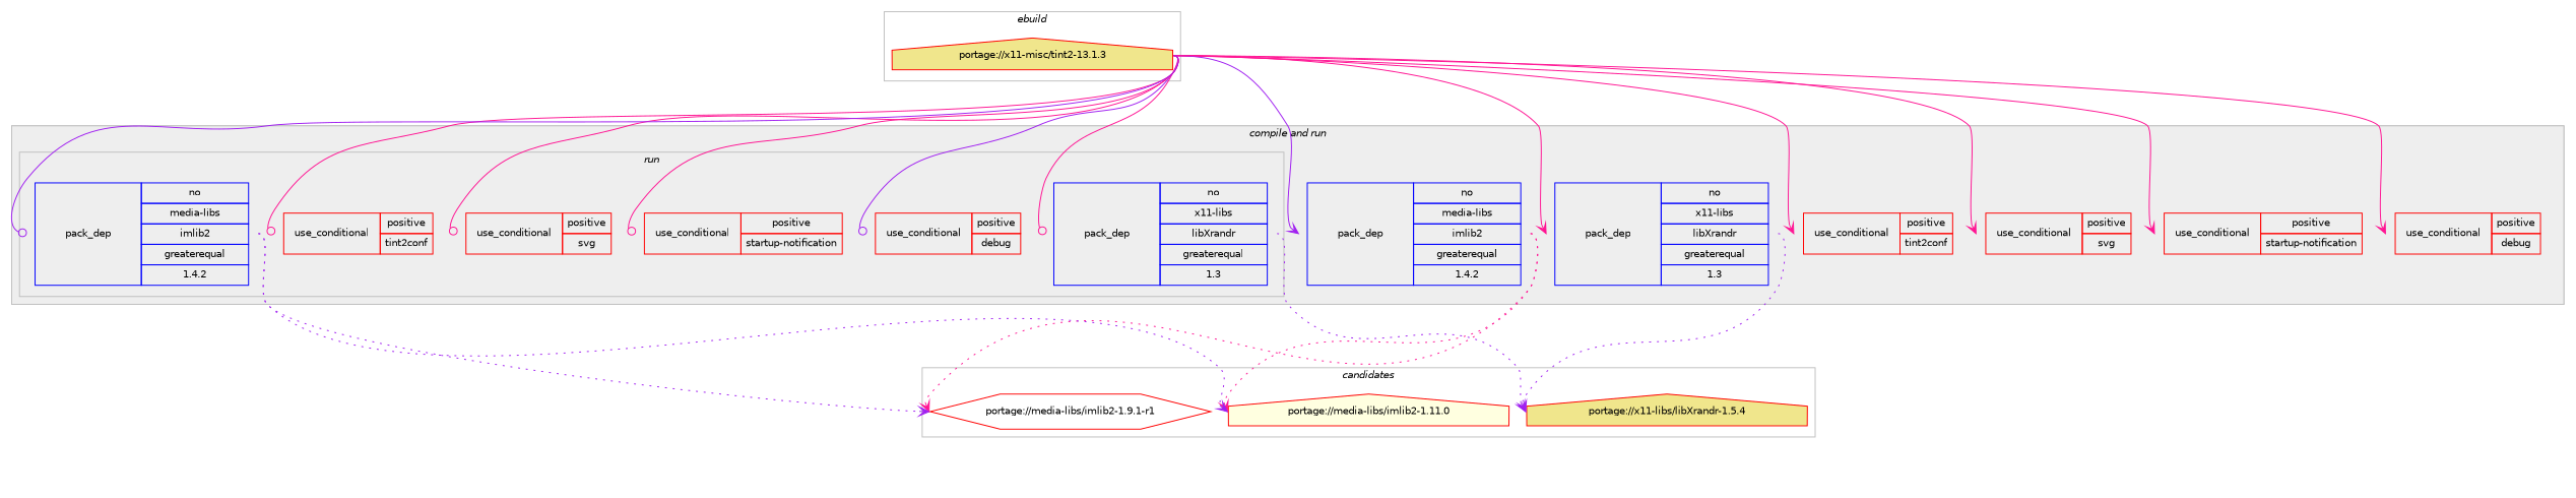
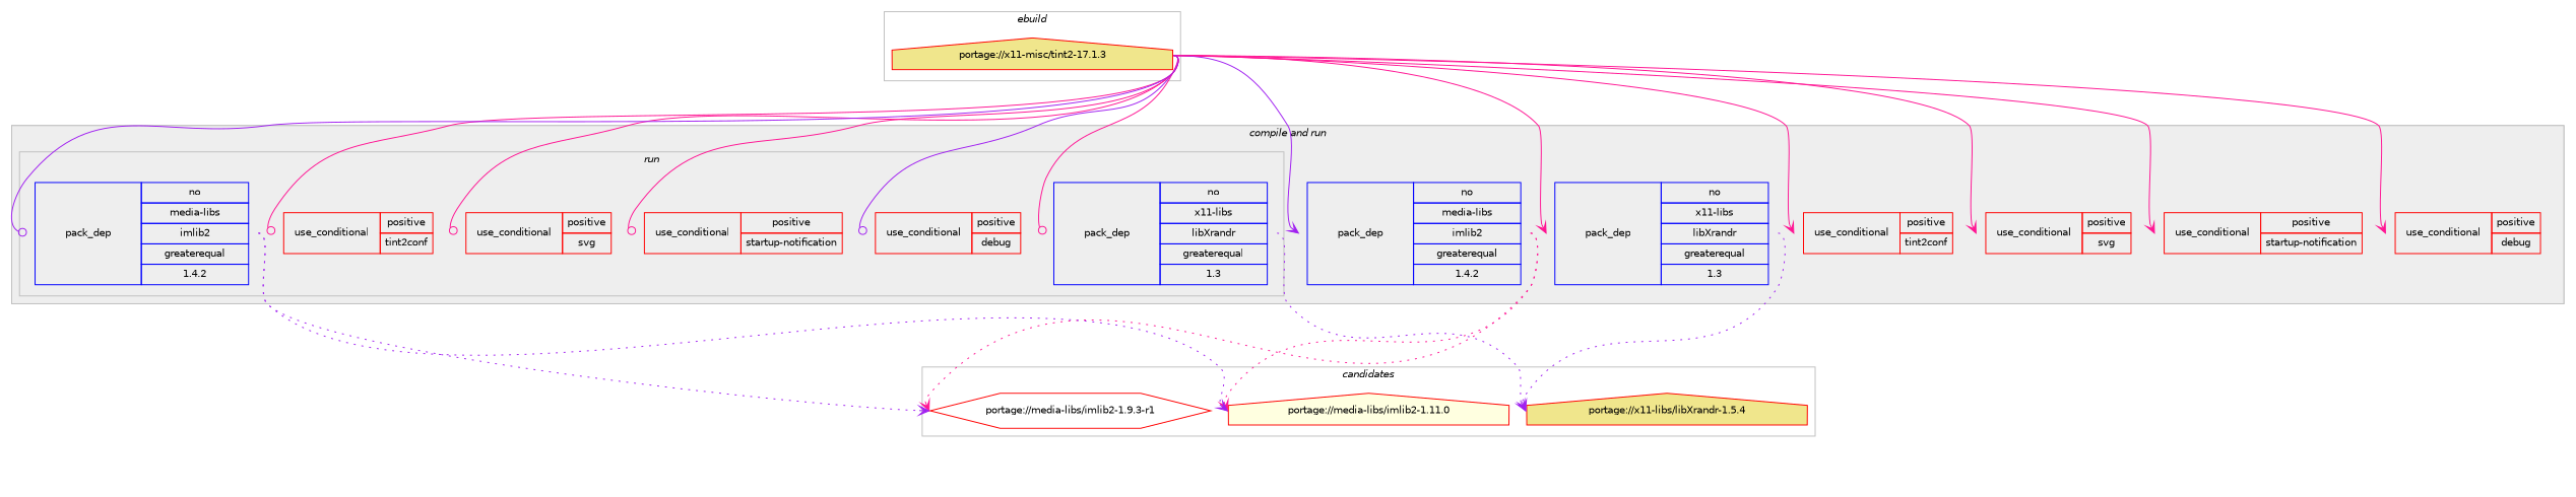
  digraph {
    compound=true
    concentrate=true
    fontname=Helvetica
    fontsize=10
    newrank=true
    rankdir=TB
    ranksep=1.5
    node [color=red fontname=Helvetica fontsize=10 shape=none]
    edge [arrowhead=vee color=deeppink headport=w style=solid tailport=e weight=20]
-   n1 [fillcolor=khaki label="portage://x11-misc/tint2-13.1.3" shape=house style=filled width=4]
+   n1 [fillcolor=khaki label="portage://x11-misc/tint2-17.1.3" shape=house style=filled width=4]
    n2 [label=<<TABLE BORDER="0" CELLBORDER="1" CELLSPACING="0" CELLPADDING="4"><TR><TD ROWSPAN="3" CELLPADDING="10">use_conditional</TD></TR><TR><TD>positive</TD></TR><TR><TD>debug</TD></TR></TABLE>>]
    n3 [label=<<TABLE BORDER="0" CELLBORDER="1" CELLSPACING="0" CELLPADDING="4"><TR><TD ROWSPAN="3" CELLPADDING="10">use_conditional</TD></TR><TR><TD>positive</TD></TR><TR><TD>startup-notification</TD></TR></TABLE>>]
    n4 [label=<<TABLE BORDER="0" CELLBORDER="1" CELLSPACING="0" CELLPADDING="4"><TR><TD ROWSPAN="3" CELLPADDING="10">use_conditional</TD></TR><TR><TD>positive</TD></TR><TR><TD>svg</TD></TR></TABLE>>]
    n5 [label=<<TABLE BORDER="0" CELLBORDER="1" CELLSPACING="0" CELLPADDING="4"><TR><TD ROWSPAN="3" CELLPADDING="10">use_conditional</TD></TR><TR><TD>positive</TD></TR><TR><TD>tint2conf</TD></TR></TABLE>>]
    n6 [color=blue label=<<TABLE BORDER="0" CELLBORDER="1" CELLSPACING="0" CELLPADDING="4" WIDTH="220"><TR><TD ROWSPAN="6" CELLPADDING="30">pack_dep</TD></TR><TR><TD WIDTH="110">no</TD></TR><TR><TD>media-libs</TD></TR><TR><TD>imlib2</TD></TR><TR><TD>greaterequal</TD></TR><TR><TD>1.4.2</TD></TR></TABLE>>]
    n7 [color=blue label=<<TABLE BORDER="0" CELLBORDER="1" CELLSPACING="0" CELLPADDING="4" WIDTH="220"><TR><TD ROWSPAN="6" CELLPADDING="30">pack_dep</TD></TR><TR><TD WIDTH="110">no</TD></TR><TR><TD>x11-libs</TD></TR><TR><TD>libXrandr</TD></TR><TR><TD>greaterequal</TD></TR><TR><TD>1.3</TD></TR></TABLE>>]
    n8 [color=blue label=<<TABLE BORDER="0" CELLBORDER="1" CELLSPACING="0" CELLPADDING="4" WIDTH="220"><TR><TD ROWSPAN="6" CELLPADDING="30">pack_dep</TD></TR><TR><TD WIDTH="110">no</TD></TR><TR><TD>x11-libs</TD></TR><TR><TD>libXrandr</TD></TR><TR><TD>greaterequal</TD></TR><TR><TD>1.3</TD></TR></TABLE>>]
    n9 [label=<<TABLE BORDER="0" CELLBORDER="1" CELLSPACING="0" CELLPADDING="4"><TR><TD ROWSPAN="3" CELLPADDING="10">use_conditional</TD></TR><TR><TD>positive</TD></TR><TR><TD>debug</TD></TR></TABLE>>]
    n10 [label=<<TABLE BORDER="0" CELLBORDER="1" CELLSPACING="0" CELLPADDING="4"><TR><TD ROWSPAN="3" CELLPADDING="10">use_conditional</TD></TR><TR><TD>positive</TD></TR><TR><TD>startup-notification</TD></TR></TABLE>>]
    n11 [label=<<TABLE BORDER="0" CELLBORDER="1" CELLSPACING="0" CELLPADDING="4"><TR><TD ROWSPAN="3" CELLPADDING="10">use_conditional</TD></TR><TR><TD>positive</TD></TR><TR><TD>svg</TD></TR></TABLE>>]
    n12 [label=<<TABLE BORDER="0" CELLBORDER="1" CELLSPACING="0" CELLPADDING="4"><TR><TD ROWSPAN="3" CELLPADDING="10">use_conditional</TD></TR><TR><TD>positive</TD></TR><TR><TD>tint2conf</TD></TR></TABLE>>]
    n13 [color=blue label=<<TABLE BORDER="0" CELLBORDER="1" CELLSPACING="0" CELLPADDING="4" WIDTH="220"><TR><TD ROWSPAN="6" CELLPADDING="30">pack_dep</TD></TR><TR><TD WIDTH="110">no</TD></TR><TR><TD>media-libs</TD></TR><TR><TD>imlib2</TD></TR><TR><TD>greaterequal</TD></TR><TR><TD>1.4.2</TD></TR></TABLE>>]
    n14 [fillcolor=lightyellow label="portage://media-libs/imlib2-1.11.0" shape=house style=filled width=4]
-   n15 [fillcolor=white label="portage://media-libs/imlib2-1.9.1-r1" shape=hexagon style=filled width=4]
+   n15 [fillcolor=white label="portage://media-libs/imlib2-1.9.3-r1" shape=hexagon style=filled width=4]
    n16 [fillcolor=khaki label="portage://x11-libs/libXrandr-1.5.4" shape=house style=filled width=4]
    subgraph cluster_1 {
      color=gray
      label=<<i>ebuild</i>>
      rank=same
      n1
    }
    subgraph cluster_2 {
      color=gray
      label=<<i>dependencies</i>>
      subgraph cluster_3 {
        color=gray
        fillcolor="#eeeeee"
        label=<<i>compile</i>>
        style=filled
        subgraph sub_4 {
          color=gray
          fillcolor="#eeeeee"
          label=<<i>compile</i>>
          style=filled
          n2
        }
        subgraph sub_5 {
          color=gray
          fillcolor="#eeeeee"
          label=<<i>compile</i>>
          style=filled
          n3
        }
        subgraph sub_6 {
          color=gray
          fillcolor="#eeeeee"
          label=<<i>compile</i>>
          style=filled
          n4
        }
        subgraph sub_7 {
          color=gray
          fillcolor="#eeeeee"
          label=<<i>compile</i>>
          style=filled
          n5
        }
        subgraph sub_8 {
          color=gray
          fillcolor="#eeeeee"
          label=<<i>compile</i>>
          style=filled
          n6
        }
        subgraph sub_9 {
          color=gray
          fillcolor="#eeeeee"
          label=<<i>compile</i>>
          style=filled
          n7
        }
      }
      subgraph cluster_10 {
        color=gray
        fillcolor="#eeeeee"
        label=<<i>compile and run</i>>
        style=filled
      }
      subgraph cluster_11 {
        color=gray
        fillcolor="#eeeeee"
        label=<<i>run</i>>
        style=filled
        subgraph sub_12 {
          color=gray
          fillcolor="#eeeeee"
          label=<<i>run</i>>
          style=filled
          n8
        }
        subgraph sub_13 {
          color=gray
          fillcolor="#eeeeee"
          label=<<i>run</i>>
          style=filled
          n9
        }
        subgraph sub_14 {
          color=gray
          fillcolor="#eeeeee"
          label=<<i>run</i>>
          style=filled
          n10
        }
        subgraph sub_15 {
          color=gray
          fillcolor="#eeeeee"
          label=<<i>run</i>>
          style=filled
          n11
        }
        subgraph sub_16 {
          color=gray
          fillcolor="#eeeeee"
          label=<<i>run</i>>
          style=filled
          n12
        }
        subgraph sub_17 {
          color=gray
          fillcolor="#eeeeee"
          label=<<i>run</i>>
          style=filled
          n13
        }
      }
    }
    subgraph cluster_18 {
      color=gray
      label=<<i>candidates</i>>
      rank=same
      subgraph sub_19 {
        color=black
        label=<<i>candidates</i>>
        nodesep=1
        rank=same
        n14
        n15
      }
      subgraph sub_20 {
        color=black
        label=<<i>candidates</i>>
        nodesep=1
        rank=same
        n16
      }
      subgraph sub_21 {
        color=black
        label=<<i>candidates</i>>
        nodesep=1
        rank=same
        n14
        n15
      }
      subgraph sub_22 {
        color=black
        label=<<i>candidates</i>>
        nodesep=1
        rank=same
        n16
      }
    }
    n1 -> n2
    n1 -> n3
    n1 -> n4
    n1 -> n5
    n1 -> n6 [color=purple]
    n1 -> n7
    n1 -> n8 [arrowhead=odot]
    n1 -> n9 [arrowhead=odot color=purple]
    n1 -> n10 [arrowhead=odot]
    n1 -> n11 [arrowhead=odot]
    n1 -> n12 [arrowhead=odot]
    n1 -> n13 [arrowhead=odot color=purple]
    n6 -> n14 [style=dotted weight=100]
    n6 -> n15 [style=dotted weight=100]
    n7 -> n16 [color=purple style=dotted weight=100]
    n8 -> n16 [color=purple style=dotted weight=100]
    n13 -> n14 [color=purple style=dotted weight=100]
    n13 -> n15 [color=purple style=dotted weight=100]
  }
